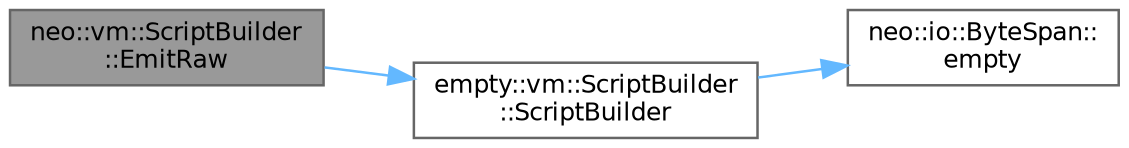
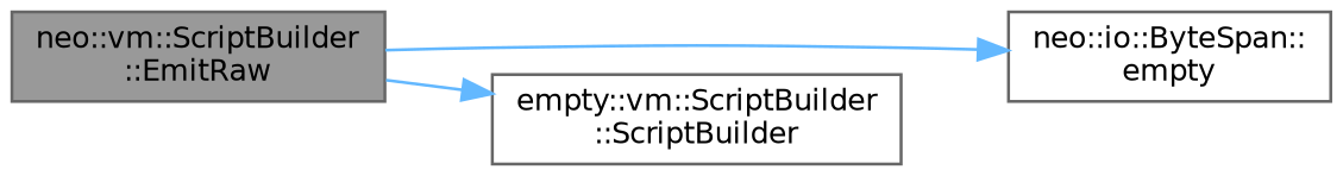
  digraph {
    rankdir=LR
    node [color=grey40 fillcolor=white fontname=Helvetica fontsize=10 shape=box style=filled]
    edge [color=steelblue1 fontname=Helvetica fontsize=10 labelfontname=Helvetica labelfontsize=10 style=solid]
    n1 [color=gray40 fillcolor=grey60 fontcolor=black height=0.2 label="neo::vm::ScriptBuilder\l::EmitRaw" width=0.4]
    n2 [height=0.2 label="neo::io::ByteSpan::\lempty" width=0.4]
    n3 [height=0.2 label="empty::vm::ScriptBuilder\l::ScriptBuilder" width=0.4]
-   n3 -> n2
+   n1 -> n2
    n1 -> n3
  }
